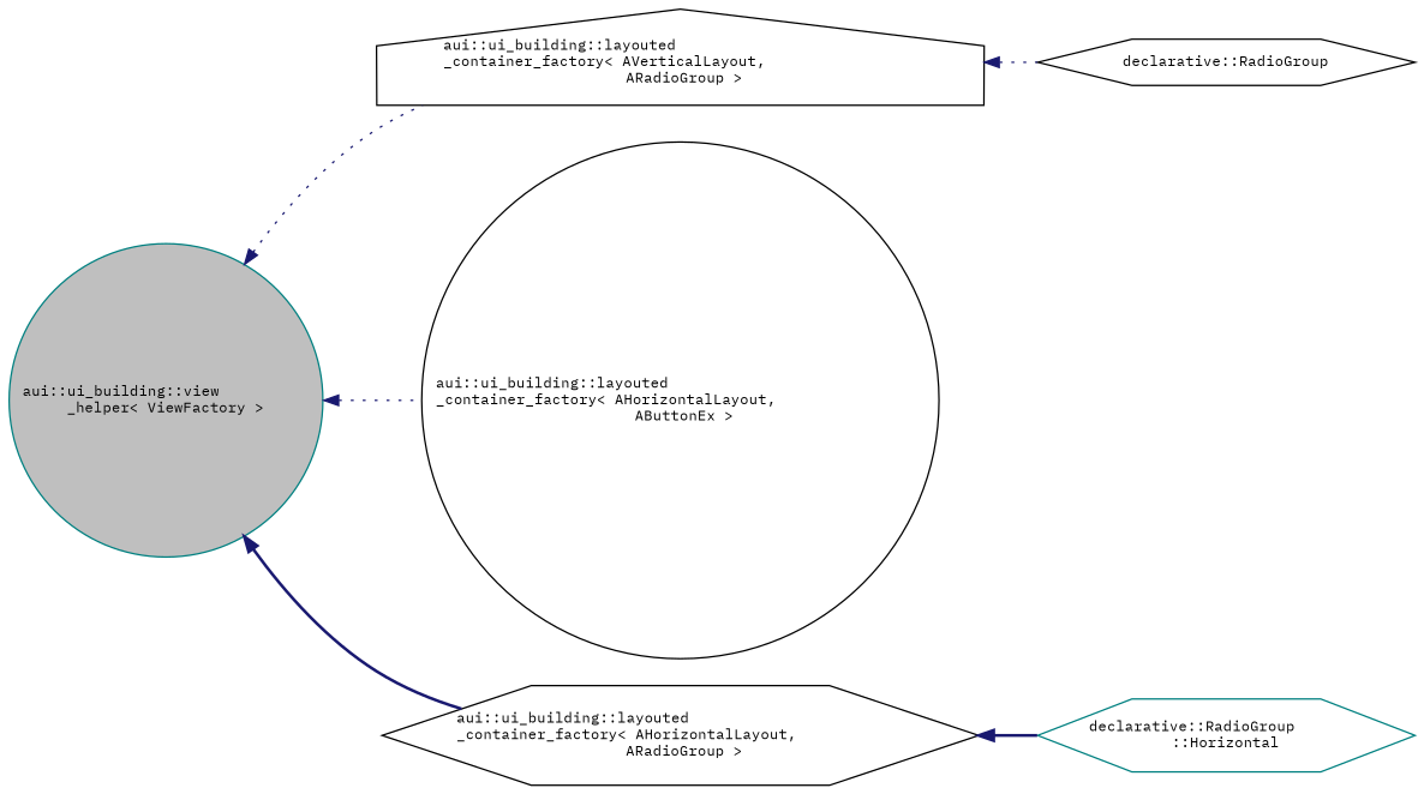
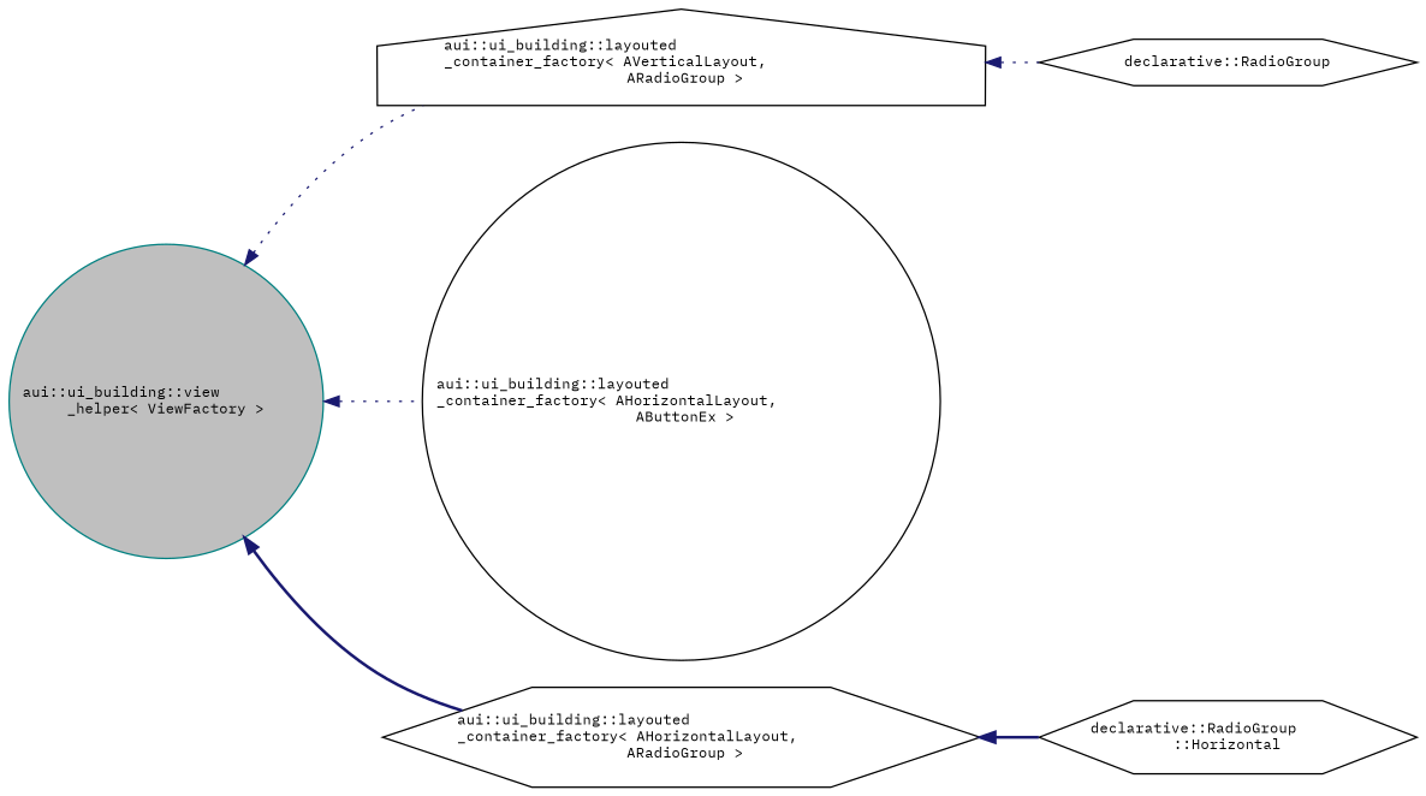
  digraph {
    fontname="IBM Plex Mono"
    rankdir=LR
    node [color=black fillcolor=white fontname="IBM Plex Mono" fontsize=10 shape=hexagon style=filled]
    edge [color=midnightblue dir=back fontname="IBM Plex Mono" fontsize=10 labelfontname=Helvetica labelfontsize=10 style=dotted]
    n1 [color=teal fillcolor=grey75 fontcolor=black height=0.2 label="aui::ui_building::view\l_helper\< ViewFactory \>" shape=circle width=0.4]
    n2 [height=0.2 label="aui::ui_building::layouted\l_container_factory\< AVerticalLayout,\l ARadioGroup \>" shape=house width=0.4]
    n3 [height=0.2 label="aui::ui_building::layouted\l_container_factory\< AHorizontalLayout,\l AButtonEx \>" shape=circle width=0.4]
    n4 [height=0.2 label="aui::ui_building::layouted\l_container_factory\< AHorizontalLayout,\l ARadioGroup \>" width=0.4]
    n5 [height=0.2 label="declarative::RadioGroup" width=0.4]
-   n6 [color=teal height=0.2 label="declarative::RadioGroup\l::Horizontal" width=0.4]
+   n6 [height=0.2 label="declarative::RadioGroup\l::Horizontal" width=0.4]
    n1 -> n2
    n1 -> n3
    n1 -> n4 [style=bold]
    n2 -> n5
    n4 -> n6 [style=bold]
  }
